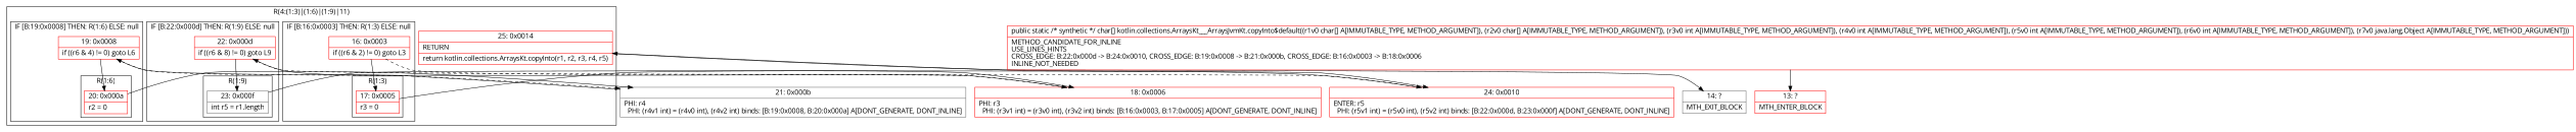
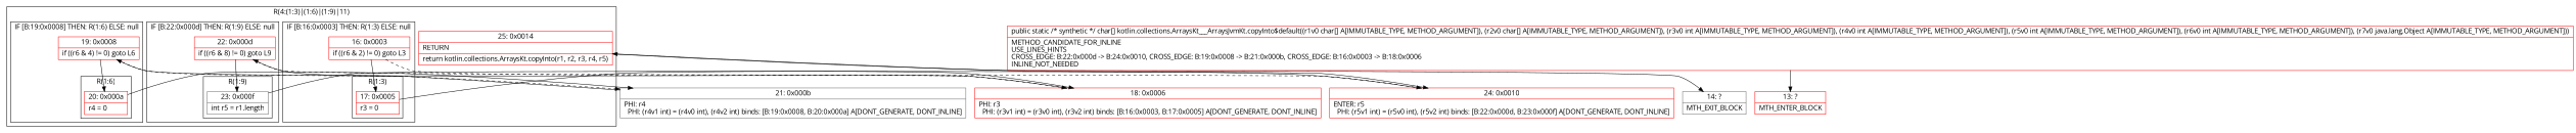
  digraph {
    fontname="Open Sans"
    node [color=red fontname="Open Sans" shape=record]
    edge [fontname="Open Sans"]
    n1 [label="{17\:\ 0x0005|r3 = 0\l}"]
    n2 [label="{16\:\ 0x0003|if ((r6 & 2) != 0) goto L3\l}"]
-   n3 [label="{20\:\ 0x000a|r2 = 0\l}"]
+   n3 [label="{20\:\ 0x000a|r4 = 0\l}"]
    n4 [label="{19\:\ 0x0008|if ((r6 & 4) != 0) goto L6\l}"]
    n5 [color=gray40 label="{23\:\ 0x000f|int r5 = r1.length\l}"]
    n6 [label="{22\:\ 0x000d|if ((r6 & 8) != 0) goto L9\l}"]
    n7 [label="{25\:\ 0x0014|RETURN\l|return kotlin.collections.ArraysKt.copyInto(r1, r2, r3, r4, r5)\l}"]
    n8 [label="{18\:\ 0x0006|PHI: r3 \l  PHI: (r3v1 int) = (r3v0 int), (r3v2 int) binds: [B:16:0x0003, B:17:0x0005] A[DONT_GENERATE, DONT_INLINE]\l}"]
    n9 [color=gray40 label="{21\:\ 0x000b|PHI: r4 \l  PHI: (r4v1 int) = (r4v0 int), (r4v2 int) binds: [B:19:0x0008, B:20:0x000a] A[DONT_GENERATE, DONT_INLINE]\l}"]
    n10 [label="{24\:\ 0x0010|ENTER: r5 \l  PHI: (r5v1 int) = (r5v0 int), (r5v2 int) binds: [B:22:0x000d, B:23:0x000f] A[DONT_GENERATE, DONT_INLINE]\l}"]
    n11 [color=gray40 label="{14\:\ ?|MTH_EXIT_BLOCK\l}"]
    n12 [label="{13\:\ ?|MTH_ENTER_BLOCK\l}"]
    n13 [label="{public static \/* synthetic *\/ char[] kotlin.collections.ArraysKt___ArraysJvmKt.copyInto$default((r1v0 char[] A[IMMUTABLE_TYPE, METHOD_ARGUMENT]), (r2v0 char[] A[IMMUTABLE_TYPE, METHOD_ARGUMENT]), (r3v0 int A[IMMUTABLE_TYPE, METHOD_ARGUMENT]), (r4v0 int A[IMMUTABLE_TYPE, METHOD_ARGUMENT]), (r5v0 int A[IMMUTABLE_TYPE, METHOD_ARGUMENT]), (r6v0 int A[IMMUTABLE_TYPE, METHOD_ARGUMENT]), (r7v0 java.lang.Object A[IMMUTABLE_TYPE, METHOD_ARGUMENT]))  | METHOD_CANDIDATE_FOR_INLINE\lUSE_LINES_HINTS\lCROSS_EDGE: B:22:0x000d \-\> B:24:0x0010, CROSS_EDGE: B:19:0x0008 \-\> B:21:0x000b, CROSS_EDGE: B:16:0x0003 \-\> B:18:0x0006\lINLINE_NOT_NEEDED\l}"]
    subgraph cluster_1 {
      label="R(4:(1:3)|(1:6)|(1:9)|11)"
      n7
      subgraph cluster_2 {
        label="IF [B:16:0x0003] THEN: R(1:3) ELSE: null"
        n2
        subgraph cluster_3 {
          label="R(1:3)"
          n1
        }
      }
      subgraph cluster_4 {
        label="IF [B:19:0x0008] THEN: R(1:6) ELSE: null"
        n4
        subgraph cluster_5 {
          label="R(1:6)"
          n3
        }
      }
      subgraph cluster_6 {
        label="IF [B:22:0x000d] THEN: R(1:9) ELSE: null"
        n6
        subgraph cluster_7 {
          label="R(1:9)"
          n5
        }
      }
    }
    n1 -> n8
    n2 -> n1
    n2 -> n8 [style=dashed]
    n3 -> n9
    n4 -> n3
    n4 -> n9 [style=dashed]
    n5 -> n10
    n6 -> n5
    n6 -> n10 [style=dashed]
    n7 -> n11
    n8 -> n4
    n9 -> n6
    n10 -> n7
    n13 -> n12
  }
